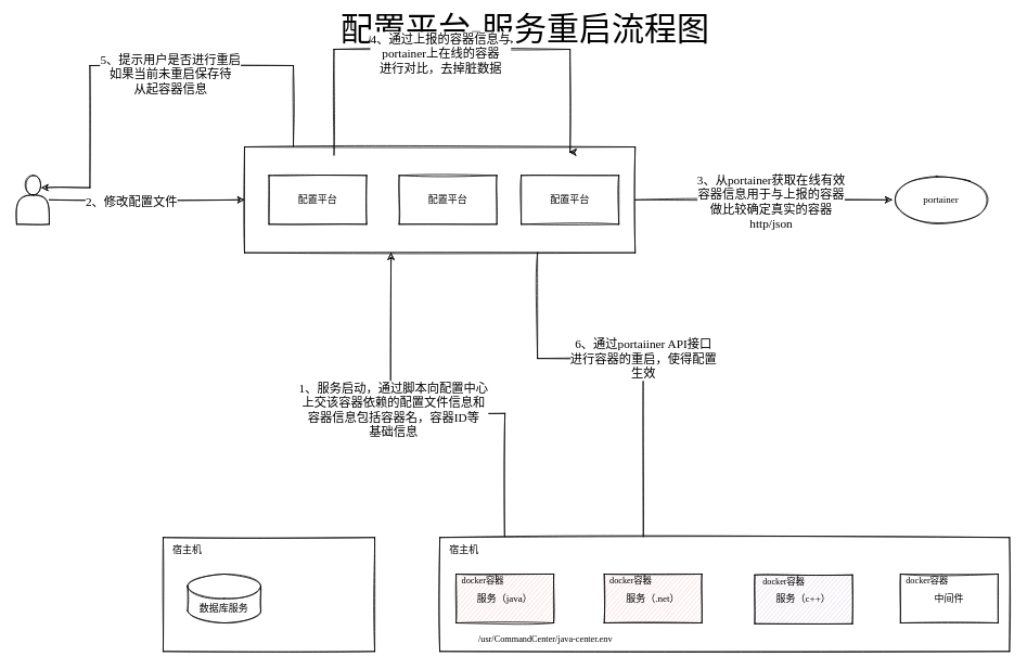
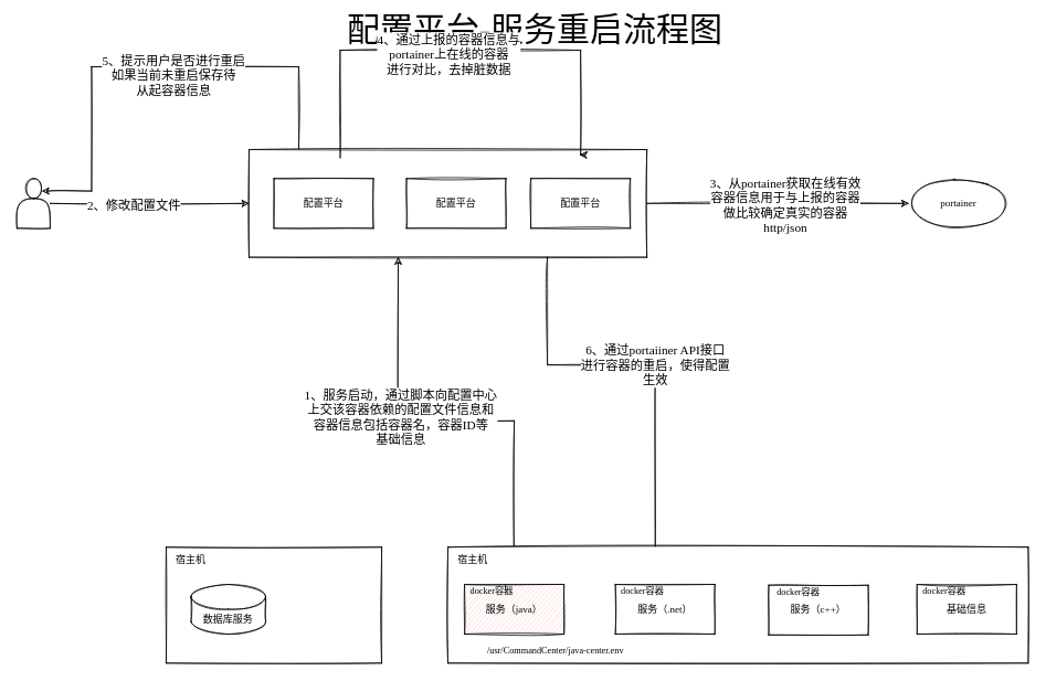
  <mxCell id="0" />
  <mxCell id="1" parent="0" />
  <mxCell id="2" style="edgeStyle=orthogonalEdgeStyle;rounded=0;sketch=1;orthogonalLoop=1;jettySize=auto;html=1;entryX=0;entryY=0.5;entryDx=0;entryDy=0;fontFamily=Ma Shan Zheng;fontSize=15;fontSource=https%3A%2F%2Ffonts.googleapis.com%2Fcss%3Ffamily%3DMa%2BShan%2BZheng;" parent="1" source="34" target="6" edge="1"><mxGeometry relative="1" as="geometry"><Array as="points"><mxPoint x="660" y="245" /></Array></mxGeometry></mxCell>
  <mxCell id="3" value="3、从portainer获取在线有效&lt;br&gt;容器信息用于与上报的容器&lt;br&gt;做比较确定真实的容器&lt;br&gt;http/json" style="edgeLabel;html=1;align=center;verticalAlign=middle;resizable=0;points=[];fontSize=15;fontFamily=Ma Shan Zheng;sketch=1;fontSource=https%3A%2F%2Ffonts.googleapis.com%2Fcss%3Ffamily%3DMa%2BShan%2BZheng;" parent="2" vertex="1" connectable="0"><mxGeometry x="0.049" y="-1" relative="1" as="geometry"><mxPoint as="offset" /></mxGeometry></mxCell>
  <mxCell id="4" value="5、提示用户是否进行重启&lt;br&gt;如果当前未重启保存待&lt;br&gt;从起容器信息" style="edgeStyle=orthogonalEdgeStyle;rounded=0;sketch=1;orthogonalLoop=1;jettySize=auto;html=1;entryX=0.75;entryY=0.25;entryDx=0;entryDy=0;entryPerimeter=0;fontFamily=Ma Shan Zheng;fontSize=15;exitX=0.125;exitY=0;exitDx=0;exitDy=0;exitPerimeter=0;fontSource=https%3A%2F%2Ffonts.googleapis.com%2Fcss%3Ffamily%3DMa%2BShan%2BZheng;" parent="1" source="34" target="14" edge="1"><mxGeometry x="-0.108" y="10" relative="1" as="geometry"><Array as="points"><mxPoint x="360" y="80" /><mxPoint x="110" y="80" /><mxPoint x="110" y="230" /></Array><mxPoint x="-1" as="offset" /></mxGeometry></mxCell>
  <mxCell id="5" value="6、通过portaiiner API接口&lt;br&gt;进行容器的重启，使得配置&lt;br&gt;生效" style="edgeStyle=orthogonalEdgeStyle;rounded=0;sketch=1;orthogonalLoop=1;jettySize=auto;html=1;fontFamily=Ma Shan Zheng;fontSize=15;exitX=0.75;exitY=1;exitDx=0;exitDy=0;fontSource=https%3A%2F%2Ffonts.googleapis.com%2Fcss%3Ffamily%3DMa%2BShan%2BZheng;" parent="1" source="34" edge="1"><mxGeometry relative="1" as="geometry"><mxPoint x="790" y="700" as="targetPoint" /><Array as="points"><mxPoint x="660" y="440" /><mxPoint x="790" y="440" /></Array><mxPoint as="offset" /></mxGeometry></mxCell>
  <mxCell id="6" value="portainer" style="ellipse;whiteSpace=wrap;html=1;sketch=1;fontFamily=Ma Shan Zheng;fontSource=https%3A%2F%2Ffonts.googleapis.com%2Fcss%3Ffamily%3DMa%2BShan%2BZheng;" parent="1" vertex="1"><mxGeometry x="1096" y="215" width="120" height="60" as="geometry" /></mxCell>
  <mxCell id="7" value="" style="group;sketch=1;fontFamily=Ma Shan Zheng;fontSource=https%3A%2F%2Ffonts.googleapis.com%2Fcss%3Ffamily%3DMa%2BShan%2BZheng;" parent="1" vertex="1" connectable="0"><mxGeometry x="200" y="660" width="260" height="140" as="geometry" /></mxCell>
  <mxCell id="8" value="" style="rounded=0;whiteSpace=wrap;html=1;sketch=1;fontFamily=Ma Shan Zheng;fontSource=https%3A%2F%2Ffonts.googleapis.com%2Fcss%3Ffamily%3DMa%2BShan%2BZheng;" parent="7" vertex="1"><mxGeometry width="260" height="140" as="geometry" /></mxCell>
  <mxCell id="9" value="数据库服务" style="shape=cylinder3;whiteSpace=wrap;html=1;boundedLbl=1;backgroundOutline=1;size=15;sketch=1;fontFamily=Ma Shan Zheng;fontSource=https%3A%2F%2Ffonts.googleapis.com%2Fcss%3Ffamily%3DMa%2BShan%2BZheng;" parent="7" vertex="1"><mxGeometry x="30" y="45" width="90" height="60" as="geometry" /></mxCell>
  <mxCell id="10" value="宿主机" style="text;html=1;strokeColor=none;fillColor=none;align=center;verticalAlign=middle;whiteSpace=wrap;rounded=0;sketch=1;fontFamily=Ma Shan Zheng;fontSource=https%3A%2F%2Ffonts.googleapis.com%2Fcss%3Ffamily%3DMa%2BShan%2BZheng;" parent="7" vertex="1"><mxGeometry width="60" height="30" as="geometry" /></mxCell>
  <mxCell id="11" value="&lt;font style=&quot;font-size: 40px&quot;&gt;配置平台-服务重启流程图&lt;/font&gt;" style="text;html=1;strokeColor=none;fillColor=none;align=center;verticalAlign=middle;whiteSpace=wrap;rounded=0;sketch=1;fontFamily=Ma Shan Zheng;fontSize=11;fontSource=https%3A%2F%2Ffonts.googleapis.com%2Fcss%3Ffamily%3DMa%2BShan%2BZheng;" parent="1" vertex="1"><mxGeometry x="400" y="20" width="490" height="30" as="geometry" /></mxCell>
  <mxCell id="12" style="edgeStyle=orthogonalEdgeStyle;rounded=0;sketch=1;orthogonalLoop=1;jettySize=auto;html=1;fontFamily=Ma Shan Zheng;fontSize=40;fontSource=https%3A%2F%2Ffonts.googleapis.com%2Fcss%3Ffamily%3DMa%2BShan%2BZheng;" parent="1" source="14" target="34" edge="1"><mxGeometry relative="1" as="geometry" /></mxCell>
  <mxCell id="13" value="2、修改配置文件" style="edgeLabel;html=1;align=center;verticalAlign=middle;resizable=0;points=[];fontSize=15;fontFamily=Ma Shan Zheng;sketch=1;fontSource=https%3A%2F%2Ffonts.googleapis.com%2Fcss%3Ffamily%3DMa%2BShan%2BZheng;" parent="12" vertex="1" connectable="0"><mxGeometry x="-0.158" y="-1" relative="1" as="geometry"><mxPoint x="-1" as="offset" /></mxGeometry></mxCell>
  <mxCell id="14" value="" style="shape=actor;whiteSpace=wrap;html=1;sketch=1;fontFamily=Ma Shan Zheng;fontSize=40;fontSource=https%3A%2F%2Ffonts.googleapis.com%2Fcss%3Ffamily%3DMa%2BShan%2BZheng;" parent="1" vertex="1"><mxGeometry x="20" y="215" width="40" height="60" as="geometry" /></mxCell>
  <mxCell id="15" style="edgeStyle=orthogonalEdgeStyle;rounded=0;sketch=1;orthogonalLoop=1;jettySize=auto;html=1;entryX=0.375;entryY=1;entryDx=0;entryDy=0;entryPerimeter=0;fontFamily=Ma Shan Zheng;fontSize=15;fontSource=https%3A%2F%2Ffonts.googleapis.com%2Fcss%3Ffamily%3DMa%2BShan%2BZheng;" parent="1" source="22" target="34" edge="1"><mxGeometry relative="1" as="geometry" /></mxCell>
  <mxCell id="16" value="1、服务启动，通过脚本向配置中心&lt;br&gt;上交该容器依赖的配置文件信息和&lt;br&gt;容器信息包括容器名，容器ID等&lt;br&gt;基础信息" style="edgeLabel;html=1;align=center;verticalAlign=middle;resizable=0;points=[];fontSize=15;fontFamily=Ma Shan Zheng;sketch=1;fontSource=https%3A%2F%2Ffonts.googleapis.com%2Fcss%3Ffamily%3DMa%2BShan%2BZheng;" parent="15" vertex="1" connectable="0"><mxGeometry x="0.281" y="-2" relative="1" as="geometry"><mxPoint as="offset" /></mxGeometry></mxCell>
  <mxCell id="17" value="" style="group;sketch=1;fontFamily=Ma Shan Zheng;fontSource=https%3A%2F%2Ffonts.googleapis.com%2Fcss%3Ffamily%3DMa%2BShan%2BZheng;" parent="1" vertex="1" connectable="0"><mxGeometry x="540" y="660" width="700" height="140" as="geometry" /></mxCell>
  <mxCell id="18" value="" style="rounded=0;whiteSpace=wrap;html=1;sketch=1;fontFamily=Ma Shan Zheng;fontSource=https%3A%2F%2Ffonts.googleapis.com%2Fcss%3Ffamily%3DMa%2BShan%2BZheng;" parent="17" vertex="1"><mxGeometry width="700" height="140" as="geometry" /></mxCell>
  <mxCell id="19" value="宿主机" style="text;html=1;strokeColor=none;fillColor=none;align=center;verticalAlign=middle;whiteSpace=wrap;rounded=0;sketch=1;fontFamily=Ma Shan Zheng;fontSource=https%3A%2F%2Ffonts.googleapis.com%2Fcss%3Ffamily%3DMa%2BShan%2BZheng;" parent="17" vertex="1"><mxGeometry width="60" height="30" as="geometry" /></mxCell>
  <mxCell id="20" value="/usr/CommandCenter/java-center.env" style="text;html=1;strokeColor=none;fillColor=none;align=center;verticalAlign=middle;whiteSpace=wrap;rounded=0;sketch=1;fontFamily=Ma Shan Zheng;fontSize=11;fontSource=https%3A%2F%2Ffonts.googleapis.com%2Fcss%3Ffamily%3DMa%2BShan%2BZheng;" parent="17" vertex="1"><mxGeometry x="10" y="110" width="240" height="30" as="geometry" /></mxCell>
  <mxCell id="21" value="f" style="group;sketch=1;fontFamily=Ma Shan Zheng;fontSource=https%3A%2F%2Ffonts.googleapis.com%2Fcss%3Ffamily%3DMa%2BShan%2BZheng;" parent="17" vertex="1" connectable="0"><mxGeometry y="35" width="140" height="70" as="geometry" /></mxCell>
  <mxCell id="22" value="服务（java）" style="rounded=0;whiteSpace=wrap;html=1;sketch=1;fontFamily=Ma Shan Zheng;fontSource=https%3A%2F%2Ffonts.googleapis.com%2Fcss%3Ffamily%3DMa%2BShan%2BZheng;fillColor=#f8cecc;" parent="21" vertex="1"><mxGeometry x="20" y="10" width="120" height="60" as="geometry" /></mxCell>
  <mxCell id="23" value="docker容器" style="text;html=1;strokeColor=none;fillColor=none;align=center;verticalAlign=middle;whiteSpace=wrap;rounded=0;sketch=1;fontFamily=Ma Shan Zheng;fontSize=11;fontSource=https%3A%2F%2Ffonts.googleapis.com%2Fcss%3Ffamily%3DMa%2BShan%2BZheng;" parent="21" vertex="1"><mxGeometry x="3" y="17" width="100" as="geometry" /></mxCell>
  <mxCell id="24" value="f" style="group;sketch=1;fontFamily=Ma Shan Zheng;fontSource=https%3A%2F%2Ffonts.googleapis.com%2Fcss%3Ffamily%3DMa%2BShan%2BZheng;" parent="17" vertex="1" connectable="0"><mxGeometry x="182" y="35" width="140" height="70" as="geometry" /></mxCell>
- <mxCell id="25" value="服务（.net）" style="rounded=0;whiteSpace=wrap;html=1;sketch=1;fontFamily=Ma Shan Zheng;fontSource=https%3A%2F%2Ffonts.googleapis.com%2Fcss%3Ffamily%3DMa%2BShan%2BZheng;fillColor=#f8cecc;" parent="24" vertex="1"><mxGeometry x="20" y="10" width="120" height="60" as="geometry" /></mxCell>
+ <mxCell id="25" value="服务（.net）" style="rounded=0;whiteSpace=wrap;html=1;sketch=1;fontFamily=Ma Shan Zheng;fontSource=https%3A%2F%2Ffonts.googleapis.com%2Fcss%3Ffamily%3DMa%2BShan%2BZheng;" parent="24" vertex="1"><mxGeometry x="20" y="10" width="120" height="60" as="geometry" /></mxCell>
  <mxCell id="26" value="docker容器" style="text;html=1;strokeColor=none;fillColor=none;align=center;verticalAlign=middle;whiteSpace=wrap;rounded=0;sketch=1;fontFamily=Ma Shan Zheng;fontSize=11;fontSource=https%3A%2F%2Ffonts.googleapis.com%2Fcss%3Ffamily%3DMa%2BShan%2BZheng;" parent="24" vertex="1"><mxGeometry x="3" y="17" width="100" as="geometry" /></mxCell>
  <mxCell id="27" value="f" style="group;sketch=1;fontFamily=Ma Shan Zheng;fontSource=https%3A%2F%2Ffonts.googleapis.com%2Fcss%3Ffamily%3DMa%2BShan%2BZheng;" parent="17" vertex="1" connectable="0"><mxGeometry x="370" y="36" width="140" height="70" as="geometry" /></mxCell>
- <mxCell id="28" value="服务（c++）" style="rounded=0;whiteSpace=wrap;html=1;sketch=1;fontFamily=Ma Shan Zheng;fontSource=https%3A%2F%2Ffonts.googleapis.com%2Fcss%3Ffamily%3DMa%2BShan%2BZheng;fillColor=#e1d5e7;" parent="27" vertex="1"><mxGeometry x="17" y="10" width="120" height="60" as="geometry" /></mxCell>
+ <mxCell id="28" value="服务（c++）" style="rounded=0;whiteSpace=wrap;html=1;sketch=1;fontFamily=Ma Shan Zheng;fontSource=https%3A%2F%2Ffonts.googleapis.com%2Fcss%3Ffamily%3DMa%2BShan%2BZheng;" parent="27" vertex="1"><mxGeometry x="17" y="10" width="120" height="60" as="geometry" /></mxCell>
  <mxCell id="29" value="docker容器" style="text;html=1;strokeColor=none;fillColor=none;align=center;verticalAlign=middle;whiteSpace=wrap;rounded=0;sketch=1;fontFamily=Ma Shan Zheng;fontSize=11;fontSource=https%3A%2F%2Ffonts.googleapis.com%2Fcss%3Ffamily%3DMa%2BShan%2BZheng;" parent="27" vertex="1"><mxGeometry x="3" y="17" width="100" as="geometry" /></mxCell>
  <mxCell id="30" value="f" style="group;sketch=1;fontFamily=Ma Shan Zheng;fontSource=https%3A%2F%2Ffonts.googleapis.com%2Fcss%3Ffamily%3DMa%2BShan%2BZheng;" parent="17" vertex="1" connectable="0"><mxGeometry x="546" y="35" width="140" height="70" as="geometry" /></mxCell>
- <mxCell id="31" value="中间件" style="rounded=0;whiteSpace=wrap;html=1;sketch=1;fontFamily=Ma Shan Zheng;fontSource=https%3A%2F%2Ffonts.googleapis.com%2Fcss%3Ffamily%3DMa%2BShan%2BZheng;" parent="30" vertex="1"><mxGeometry x="20" y="10" width="120" height="60" as="geometry" /></mxCell>
+ <mxCell id="31" value="基础信息" style="rounded=0;whiteSpace=wrap;html=1;sketch=1;fontFamily=Ma Shan Zheng;fontSource=https%3A%2F%2Ffonts.googleapis.com%2Fcss%3Ffamily%3DMa%2BShan%2BZheng;" parent="30" vertex="1"><mxGeometry x="20" y="10" width="120" height="60" as="geometry" /></mxCell>
  <mxCell id="32" value="docker容器" style="text;html=1;strokeColor=none;fillColor=none;align=center;verticalAlign=middle;whiteSpace=wrap;rounded=0;sketch=1;fontFamily=Ma Shan Zheng;fontSize=11;fontSource=https%3A%2F%2Ffonts.googleapis.com%2Fcss%3Ffamily%3DMa%2BShan%2BZheng;" parent="30" vertex="1"><mxGeometry x="3" y="17" width="100" as="geometry" /></mxCell>
  <mxCell id="33" value="" style="group" parent="1" vertex="1" connectable="0"><mxGeometry x="300" y="180" width="480" height="130" as="geometry" /></mxCell>
  <mxCell id="34" value="" style="rounded=0;whiteSpace=wrap;html=1;sketch=1;sketchStyle=rough;" parent="33" vertex="1"><mxGeometry width="480" height="130" as="geometry" /></mxCell>
  <mxCell id="35" value="配置平台" style="rounded=0;whiteSpace=wrap;html=1;sketch=1;fontFamily=Ma Shan Zheng;fontSource=https%3A%2F%2Ffonts.googleapis.com%2Fcss%3Ffamily%3DMa%2BShan%2BZheng;" parent="33" vertex="1"><mxGeometry x="30" y="35" width="120" height="60" as="geometry" /></mxCell>
  <mxCell id="36" value="配置平台" style="rounded=0;whiteSpace=wrap;html=1;sketch=1;fontFamily=Ma Shan Zheng;fontSource=https%3A%2F%2Ffonts.googleapis.com%2Fcss%3Ffamily%3DMa%2BShan%2BZheng;" parent="33" vertex="1"><mxGeometry x="190" y="35" width="120" height="60" as="geometry" /></mxCell>
  <mxCell id="37" value="配置平台" style="rounded=0;whiteSpace=wrap;html=1;sketch=1;fontFamily=Ma Shan Zheng;fontSource=https%3A%2F%2Ffonts.googleapis.com%2Fcss%3Ffamily%3DMa%2BShan%2BZheng;" parent="33" vertex="1"><mxGeometry x="340" y="35" width="120" height="60" as="geometry" /></mxCell>
  <mxCell id="38" style="edgeStyle=orthogonalEdgeStyle;rounded=0;sketch=1;orthogonalLoop=1;jettySize=auto;html=1;fontFamily=Ma Shan Zheng;fontSize=15;fontSource=https%3A%2F%2Ffonts.googleapis.com%2Fcss%3Ffamily%3DMa%2BShan%2BZheng;exitX=0.229;exitY=0.077;exitDx=0;exitDy=0;exitPerimeter=0;entryX=0.831;entryY=0.049;entryDx=0;entryDy=0;entryPerimeter=0;" parent="33" source="34" target="34" edge="1"><mxGeometry relative="1" as="geometry"><Array as="points"><mxPoint x="110" y="-120" /><mxPoint x="400" y="-120" /><mxPoint x="400" y="6" /></Array><mxPoint x="110" y="-50" as="sourcePoint" /><mxPoint x="400" y="-60" as="targetPoint" /></mxGeometry></mxCell>
  <mxCell id="39" value="4、通过上报的容器信息与&lt;br&gt;portainer上在线的容器&lt;br&gt;进行对比，去掉脏数据" style="edgeLabel;html=1;align=center;verticalAlign=middle;resizable=0;points=[];fontSize=15;fontFamily=Ma Shan Zheng;sketch=1;fontSource=https%3A%2F%2Ffonts.googleapis.com%2Fcss%3Ffamily%3DMa%2BShan%2BZheng;" parent="38" vertex="1" connectable="0"><mxGeometry x="-0.049" y="-4" relative="1" as="geometry"><mxPoint x="1" as="offset" /></mxGeometry></mxCell>
  <mxCell id="40" value="未命名图层" parent="0" />
